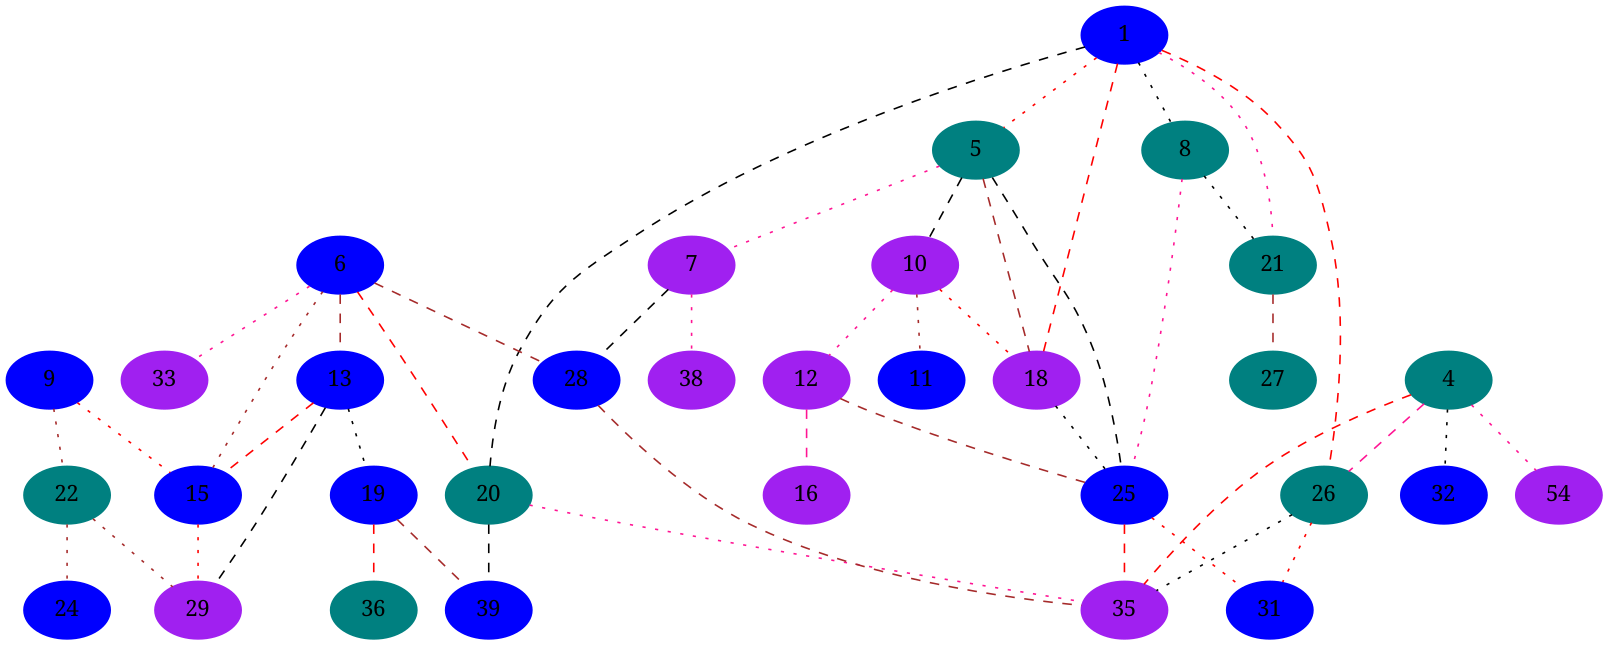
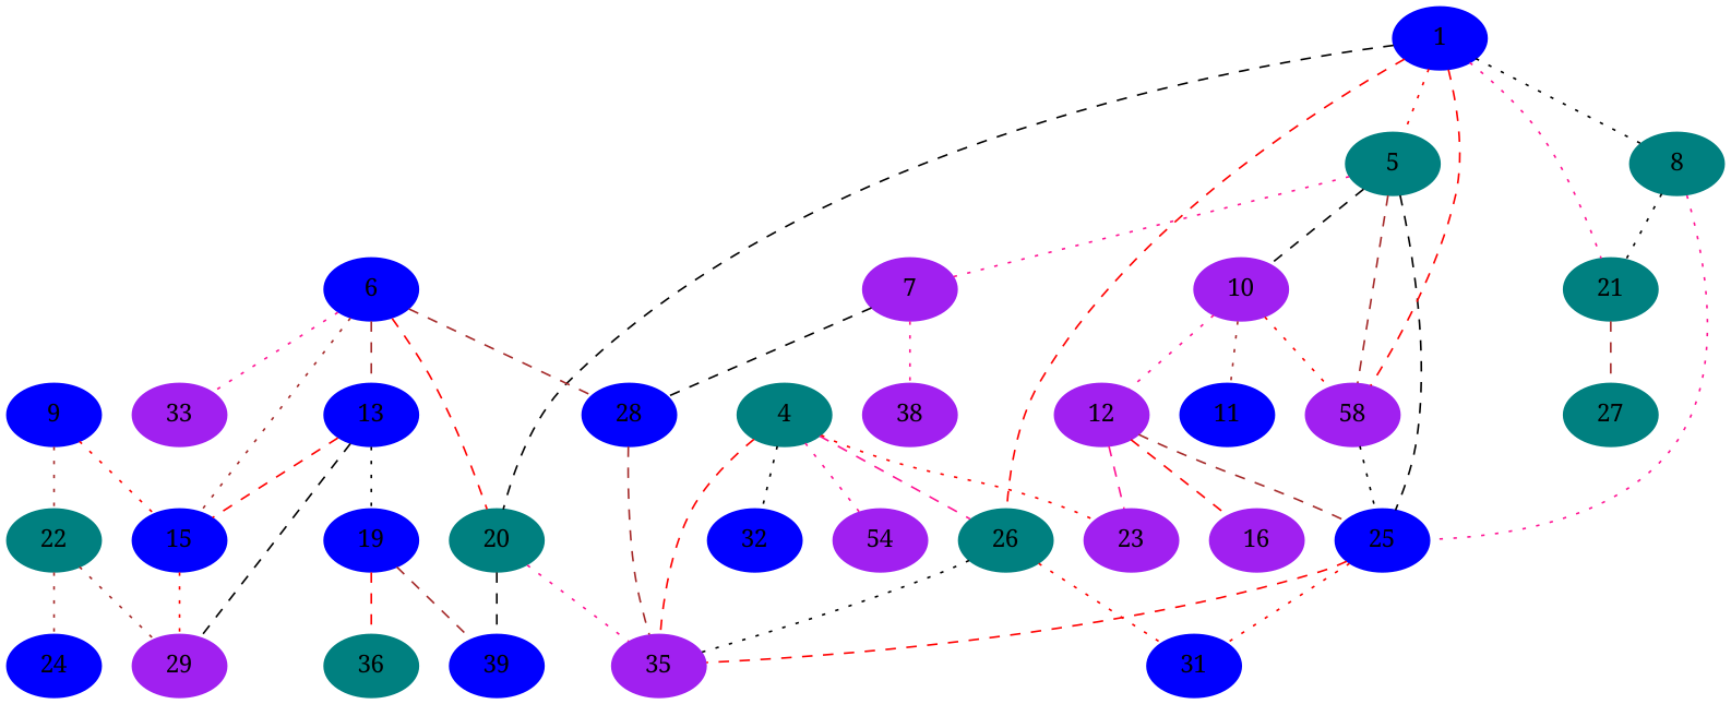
  graph {
    fontname="Noto Serif"
    node [color=blue fontname="Noto Serif" style=filled]
    edge [color=red fontname="Noto Serif" style=dotted weight=1.0]
    5 [color=teal]
    1
    8 [color=teal]
-   18 [color=purple]
+   18 [color=purple label=58]
    20 [color=teal]
    21 [color=teal]
    26 [color=teal]
    7 [color=purple]
    10 [color=purple]
    25
    35 [color=purple]
    39
    27 [color=teal]
    31
    4 [color=teal]
+   23 [color=purple]
    32
    n18 [color=purple label=54]
    28
    38 [color=purple]
    11
    12 [color=purple]
    6
    13
    15
    33 [color=purple]
    19
    29 [color=purple]
    9
    22 [color=teal]
    24
    16 [color=purple]
    36 [color=teal]
    5 -- 18 [color=brown style=dashed]
    5 -- 7 [color=deeppink]
    5 -- 10 [color=black style=dashed]
    5 -- 25 [color=black style=dashed weight=2.0]
    1 -- 5
    1 -- 8 [color=black]
    1 -- 18 [style=dashed]
    1 -- 20 [color=black style=dashed]
    1 -- 21 [color=deeppink]
    1 -- 26 [style=dashed]
    8 -- 21 [color=black]
    8 -- 25 [color=deeppink]
    18 -- 25 [color=black]
    20 -- 35 [color=deeppink]
    20 -- 39 [color=black style=dashed]
    21 -- 27 [color=brown style=dashed]
    26 -- 35 [color=black]
    26 -- 31
    7 -- 28 [color=black style=dashed]
    7 -- 38 [color=deeppink]
    10 -- 18
    10 -- 11 [color=brown]
    10 -- 12 [color=deeppink]
    25 -- 35 [style=dashed]
    25 -- 31
    4 -- 26 [color=deeppink style=dashed]
    4 -- 35 [style=dashed]
+   4 -- 23
    4 -- 32 [color=black]
    4 -- n18 [color=deeppink]
    28 -- 35 [color=brown style=dashed]
    12 -- 25 [color=brown style=dashed]
-   12 -- 16 [color=deeppink style=dashed]
+   12 -- 23 [color=deeppink style=dashed]
+   12 -- 16 [style=dashed]
    6 -- 20 [style=dashed]
    6 -- 28 [color=brown style=dashed]
    6 -- 13 [color=brown style=dashed]
    6 -- 15 [color=brown]
    6 -- 33 [color=deeppink]
    13 -- 15 [style=dashed]
    13 -- 19 [color=black]
    13 -- 29 [color=black style=dashed]
    15 -- 29
    19 -- 39 [color=brown style=dashed]
    19 -- 36 [style=dashed]
    9 -- 15
    9 -- 22 [color=brown]
    22 -- 29 [color=brown]
    22 -- 24 [color=brown]
  }
